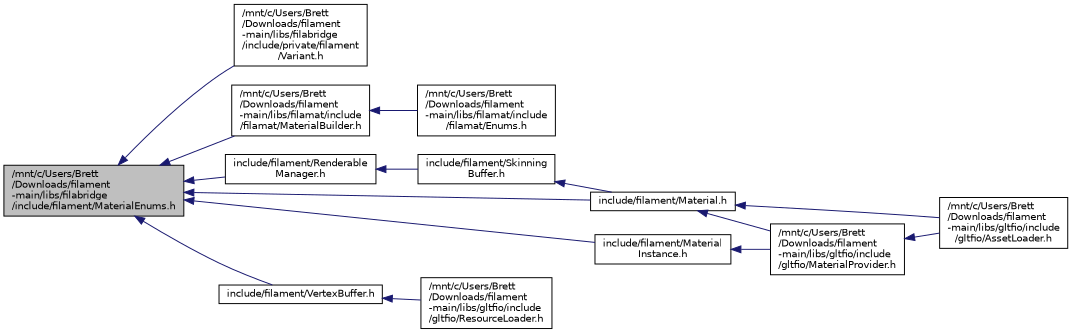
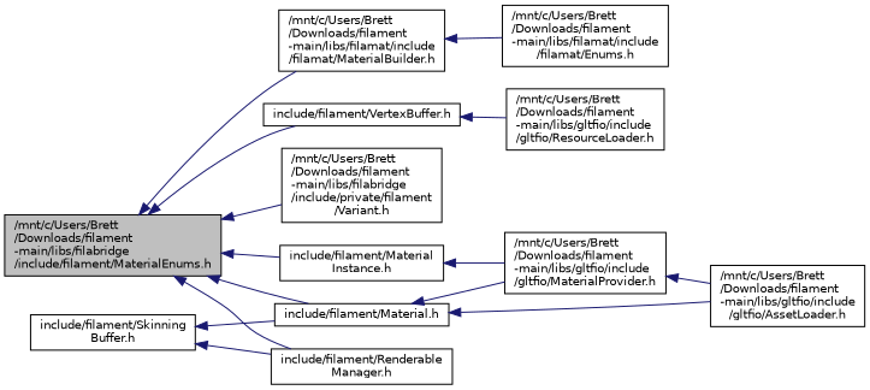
  digraph {
    rankdir=LR
    node [color=black fontname=Helvetica fontsize=10 shape=record]
    edge [color=midnightblue dir=back fontname=Helvetica fontsize=10 labelfontname=Helvetica labelfontsize=10 style=solid]
    n1 [fillcolor=grey75 fontcolor=black height=0.2 label="/mnt/c/Users/Brett\l/Downloads/filament\l-main/libs/filabridge\l/include/filament/MaterialEnums.h" style=filled width=0.4]
    n2 [height=0.2 label="/mnt/c/Users/Brett\l/Downloads/filament\l-main/libs/filabridge\l/include/private/filament\l/Variant.h" width=0.4]
    n3 [height=0.2 label="/mnt/c/Users/Brett\l/Downloads/filament\l-main/libs/filamat/include\l/filamat/MaterialBuilder.h" width=0.4]
    n4 [height=0.2 label="include/filament/Material.h" width=0.4]
    n5 [height=0.2 label="include/filament/Material\lInstance.h" width=0.4]
    n6 [height=0.2 label="include/filament/Renderable\lManager.h" width=0.4]
    n7 [height=0.2 label="include/filament/VertexBuffer.h" width=0.4]
    n8 [height=0.2 label="/mnt/c/Users/Brett\l/Downloads/filament\l-main/libs/filamat/include\l/filamat/Enums.h" width=0.4]
    n9 [height=0.2 label="/mnt/c/Users/Brett\l/Downloads/filament\l-main/libs/gltfio/include\l/gltfio/AssetLoader.h" width=0.4]
    n10 [height=0.2 label="/mnt/c/Users/Brett\l/Downloads/filament\l-main/libs/gltfio/include\l/gltfio/MaterialProvider.h" width=0.4]
    n11 [height=0.2 label="include/filament/Skinning\lBuffer.h" width=0.4]
    n12 [height=0.2 label="/mnt/c/Users/Brett\l/Downloads/filament\l-main/libs/gltfio/include\l/gltfio/ResourceLoader.h" width=0.4]
    n1 -> n2
    n1 -> n3
    n1 -> n4
    n1 -> n5
    n1 -> n6
    n1 -> n7
    n3 -> n8
    n4 -> n9
    n4 -> n10
    n5 -> n10
-   n6 -> n11
+   n11 -> n6
    n7 -> n12
    n10 -> n9
    n11 -> n4
  }
